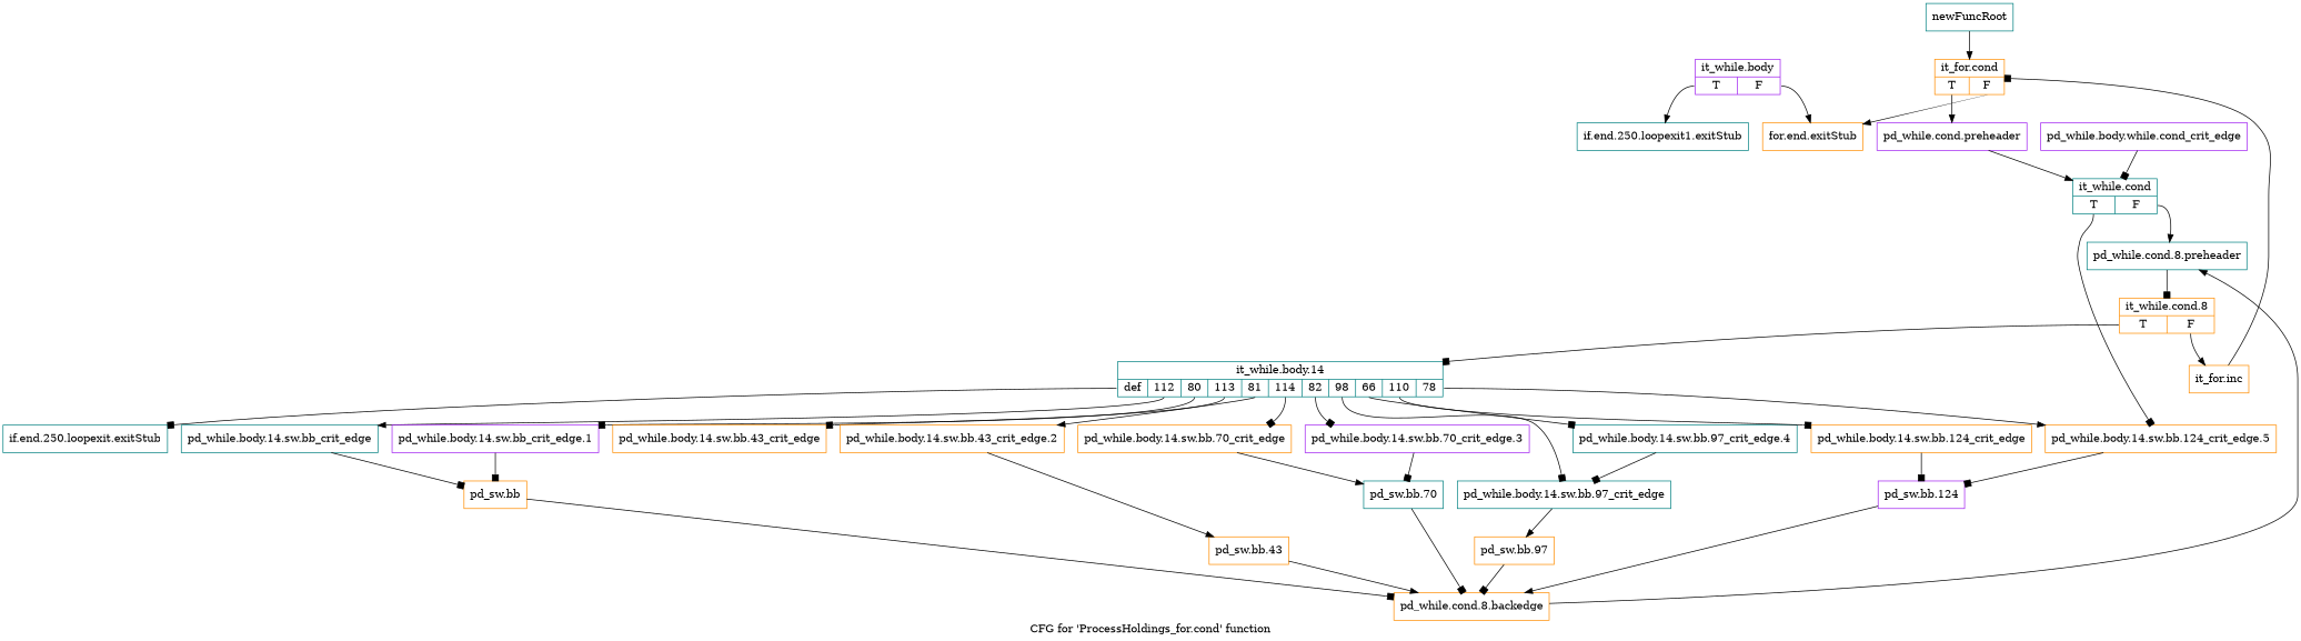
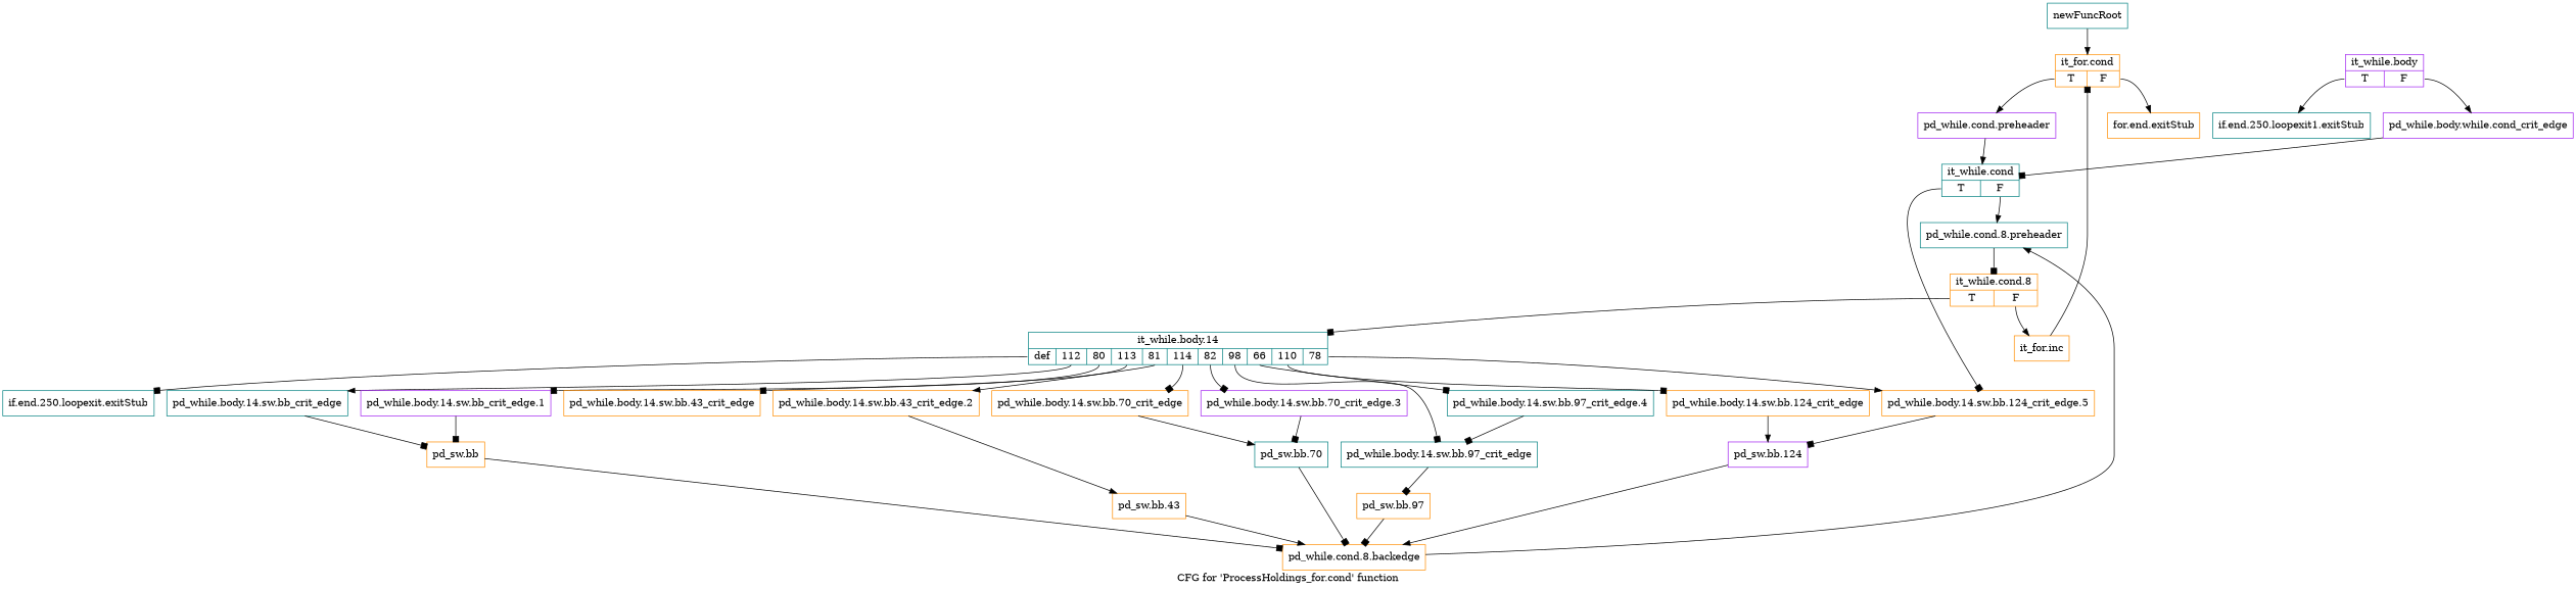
  digraph {
    label="CFG for 'ProcessHoldings_for.cond' function"
    node [color=darkorange shape=record]
    edge [arrowhead=box]
    n1 [color=teal label="{newFuncRoot}"]
    n2 [label="{it_for.cond|{<s0>T|<s1>F}}"]
    n3 [label="{for.end.exitStub}"]
    n4 [color=purple label="{pd_while.cond.preheader}"]
    n5 [color=teal label="{it_while.cond|{<s0>T|<s1>F}}"]
    n6 [color=teal label="{if.end.250.loopexit.exitStub}"]
    n7 [color=teal label="{if.end.250.loopexit1.exitStub}"]
    n8 [color=teal label="{pd_while.cond.8.preheader}"]
    n9 [label="{pd_while.body.14.sw.bb.124_crit_edge.5}"]
    n10 [color=purple label="{it_while.body|{<s0>T|<s1>F}}"]
    n11 [color=purple label="{pd_while.body.while.cond_crit_edge}"]
    n12 [label="{it_while.cond.8|{<s0>T|<s1>F}}"]
    n13 [color=teal label="{it_while.body.14|{<s0>def|<s1>112|<s2>80|<s3>113|<s4>81|<s5>114|<s6>82|<s7>98|<s8>66|<s9>110|<s10>78}}"]
    n14 [label="{it_for.inc}"]
    n15 [color=teal label="{pd_while.body.14.sw.bb_crit_edge}"]
    n16 [color=purple label="{pd_while.body.14.sw.bb_crit_edge.1}"]
    n17 [label="{pd_while.body.14.sw.bb.43_crit_edge}"]
    n18 [label="{pd_while.body.14.sw.bb.43_crit_edge.2}"]
    n19 [label="{pd_while.body.14.sw.bb.70_crit_edge}"]
    n20 [color=purple label="{pd_while.body.14.sw.bb.70_crit_edge.3}"]
    n21 [color=teal label="{pd_while.body.14.sw.bb.97_crit_edge}"]
    n22 [color=teal label="{pd_while.body.14.sw.bb.97_crit_edge.4}"]
    n23 [label="{pd_while.body.14.sw.bb.124_crit_edge}"]
    n24 [label="{pd_sw.bb}"]
    n25 [label="{pd_sw.bb.43}"]
    n26 [color=teal label="{pd_sw.bb.70}"]
    n27 [label="{pd_sw.bb.97}"]
    n28 [color=purple label="{pd_sw.bb.124}"]
    n29 [label="{pd_while.cond.8.backedge}"]
    n1 -> n2 [arrowhead=normal]
    n2 -> n3 [arrowhead=normal tailport=s1]
    n2 -> n4 [arrowhead=normal tailport=s0]
    n4 -> n5 [arrowhead=normal]
    n5 -> n8 [arrowhead=normal tailport=s1]
    n5 -> n9 [tailport=s0]
    n8 -> n12
    n9 -> n28
    n10 -> n7 [arrowhead=normal tailport=s0]
-   n10 -> n3 [arrowhead=normal tailport=s1]
+   n10 -> n11 [arrowhead=normal tailport=s1]
    n11 -> n5
    n12 -> n13 [tailport=s0]
    n12 -> n14 [arrowhead=normal tailport=s1]
    n13 -> n6 [tailport=s0]
    n13 -> n9 [arrowhead=normal tailport=s10]
    n13 -> n15 [arrowhead=normal tailport=s1]
    n13 -> n16 [tailport=s2]
    n13 -> n17 [tailport=s3]
    n13 -> n18 [arrowhead=normal tailport=s4]
    n13 -> n19 [tailport=s5]
    n13 -> n20 [tailport=s6]
    n13 -> n21 [tailport=s7]
    n13 -> n22 [tailport=s8]
    n13 -> n23 [tailport=s9]
    n14 -> n2
    n15 -> n24
    n16 -> n24
    n18 -> n25 [arrowhead=normal]
    n19 -> n26 [arrowhead=normal]
    n20 -> n26
-   n21 -> n27 [arrowhead=normal]
+   n21 -> n27
    n22 -> n21
-   n23 -> n28
+   n23 -> n28 [arrowhead=normal]
    n24 -> n29
    n25 -> n29 [arrowhead=normal]
    n26 -> n29
    n27 -> n29
    n28 -> n29 [arrowhead=normal]
    n29 -> n8 [arrowhead=normal]
  }
